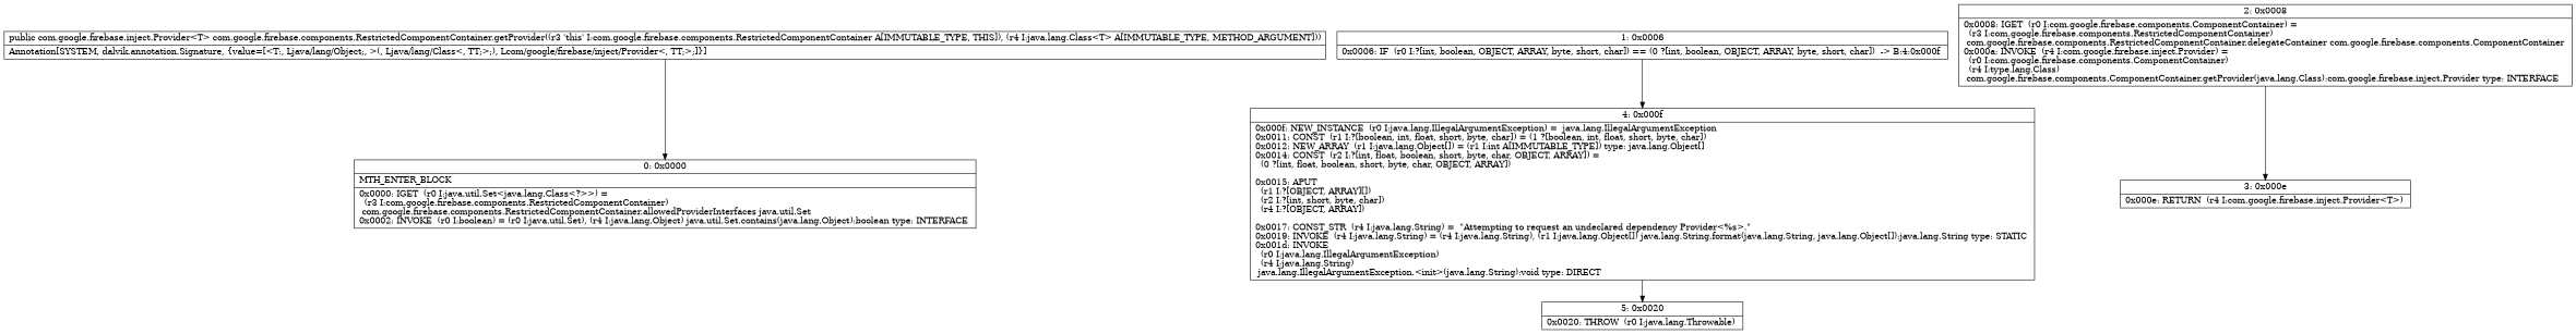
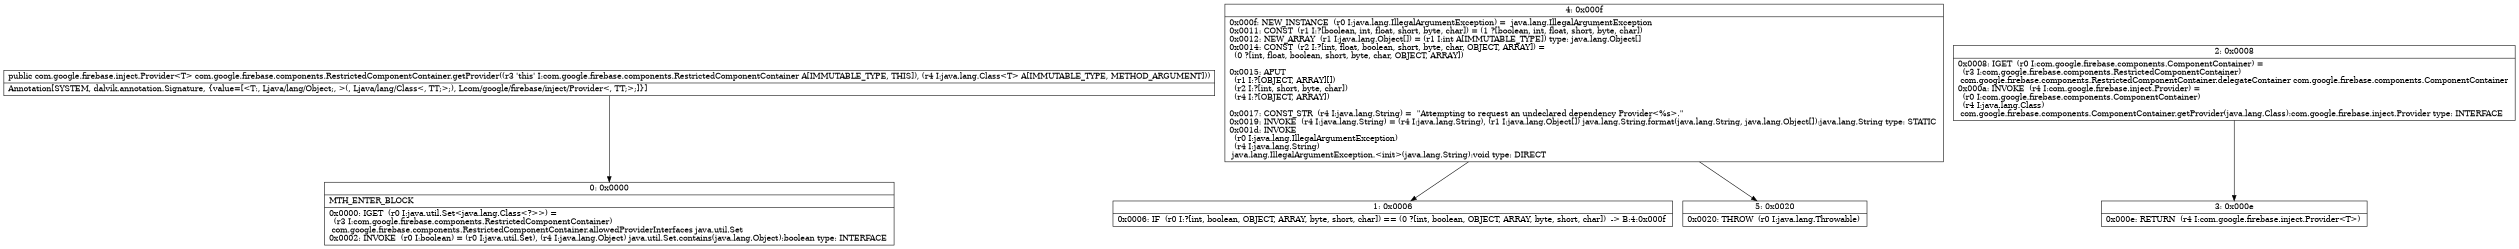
  digraph {
    node [shape=record]
    n1 [label="{0\:\ 0x0000|MTH_ENTER_BLOCK\l|0x0000: IGET  (r0 I:java.util.Set\<java.lang.Class\<?\>\>) = \l  (r3 I:com.google.firebase.components.RestrictedComponentContainer)\l com.google.firebase.components.RestrictedComponentContainer.allowedProviderInterfaces java.util.Set \l0x0002: INVOKE  (r0 I:boolean) = (r0 I:java.util.Set), (r4 I:java.lang.Object) java.util.Set.contains(java.lang.Object):boolean type: INTERFACE \l}"]
    n2 [label="{1\:\ 0x0006|0x0006: IF  (r0 I:?[int, boolean, OBJECT, ARRAY, byte, short, char]) == (0 ?[int, boolean, OBJECT, ARRAY, byte, short, char])  \-\> B:4:0x000f \l}"]
    n3 [label="{4\:\ 0x000f|0x000f: NEW_INSTANCE  (r0 I:java.lang.IllegalArgumentException) =  java.lang.IllegalArgumentException \l0x0011: CONST  (r1 I:?[boolean, int, float, short, byte, char]) = (1 ?[boolean, int, float, short, byte, char]) \l0x0012: NEW_ARRAY  (r1 I:java.lang.Object[]) = (r1 I:int A[IMMUTABLE_TYPE]) type: java.lang.Object[] \l0x0014: CONST  (r2 I:?[int, float, boolean, short, byte, char, OBJECT, ARRAY]) = \l  (0 ?[int, float, boolean, short, byte, char, OBJECT, ARRAY])\l \l0x0015: APUT  \l  (r1 I:?[OBJECT, ARRAY][])\l  (r2 I:?[int, short, byte, char])\l  (r4 I:?[OBJECT, ARRAY])\l \l0x0017: CONST_STR  (r4 I:java.lang.String) =  \"Attempting to request an undeclared dependency Provider\<%s\>.\" \l0x0019: INVOKE  (r4 I:java.lang.String) = (r4 I:java.lang.String), (r1 I:java.lang.Object[]) java.lang.String.format(java.lang.String, java.lang.Object[]):java.lang.String type: STATIC \l0x001d: INVOKE  \l  (r0 I:java.lang.IllegalArgumentException)\l  (r4 I:java.lang.String)\l java.lang.IllegalArgumentException.\<init\>(java.lang.String):void type: DIRECT \l}"]
-   n4 [label="{2\:\ 0x0008|0x0008: IGET  (r0 I:com.google.firebase.components.ComponentContainer) = \l  (r3 I:com.google.firebase.components.RestrictedComponentContainer)\l com.google.firebase.components.RestrictedComponentContainer.delegateContainer com.google.firebase.components.ComponentContainer \l0x000a: INVOKE  (r4 I:com.google.firebase.inject.Provider) = \l  (r0 I:com.google.firebase.components.ComponentContainer)\l  (r4 I:type.lang.Class)\l com.google.firebase.components.ComponentContainer.getProvider(java.lang.Class):com.google.firebase.inject.Provider type: INTERFACE \l}"]
+   n4 [label="{2\:\ 0x0008|0x0008: IGET  (r0 I:com.google.firebase.components.ComponentContainer) = \l  (r3 I:com.google.firebase.components.RestrictedComponentContainer)\l com.google.firebase.components.RestrictedComponentContainer.delegateContainer com.google.firebase.components.ComponentContainer \l0x000a: INVOKE  (r4 I:com.google.firebase.inject.Provider) = \l  (r0 I:com.google.firebase.components.ComponentContainer)\l  (r4 I:java.lang.Class)\l com.google.firebase.components.ComponentContainer.getProvider(java.lang.Class):com.google.firebase.inject.Provider type: INTERFACE \l}"]
    n5 [label="{3\:\ 0x000e|0x000e: RETURN  (r4 I:com.google.firebase.inject.Provider\<T\>) \l}"]
    n6 [label="{5\:\ 0x0020|0x0020: THROW  (r0 I:java.lang.Throwable) \l}"]
    n7 [label="{public com.google.firebase.inject.Provider\<T\> com.google.firebase.components.RestrictedComponentContainer.getProvider((r3 'this' I:com.google.firebase.components.RestrictedComponentContainer A[IMMUTABLE_TYPE, THIS]), (r4 I:java.lang.Class\<T\> A[IMMUTABLE_TYPE, METHOD_ARGUMENT]))  | Annotation[SYSTEM, dalvik.annotation.Signature, \{value=[\<T:, Ljava\/lang\/Object;, \>(, Ljava\/lang\/Class\<, TT;\>;), Lcom\/google\/firebase\/inject\/Provider\<, TT;\>;]\}]\l}"]
-   n2 -> n3
+   n3 -> n2
    n3 -> n6
    n4 -> n5
    n7 -> n1
  }
